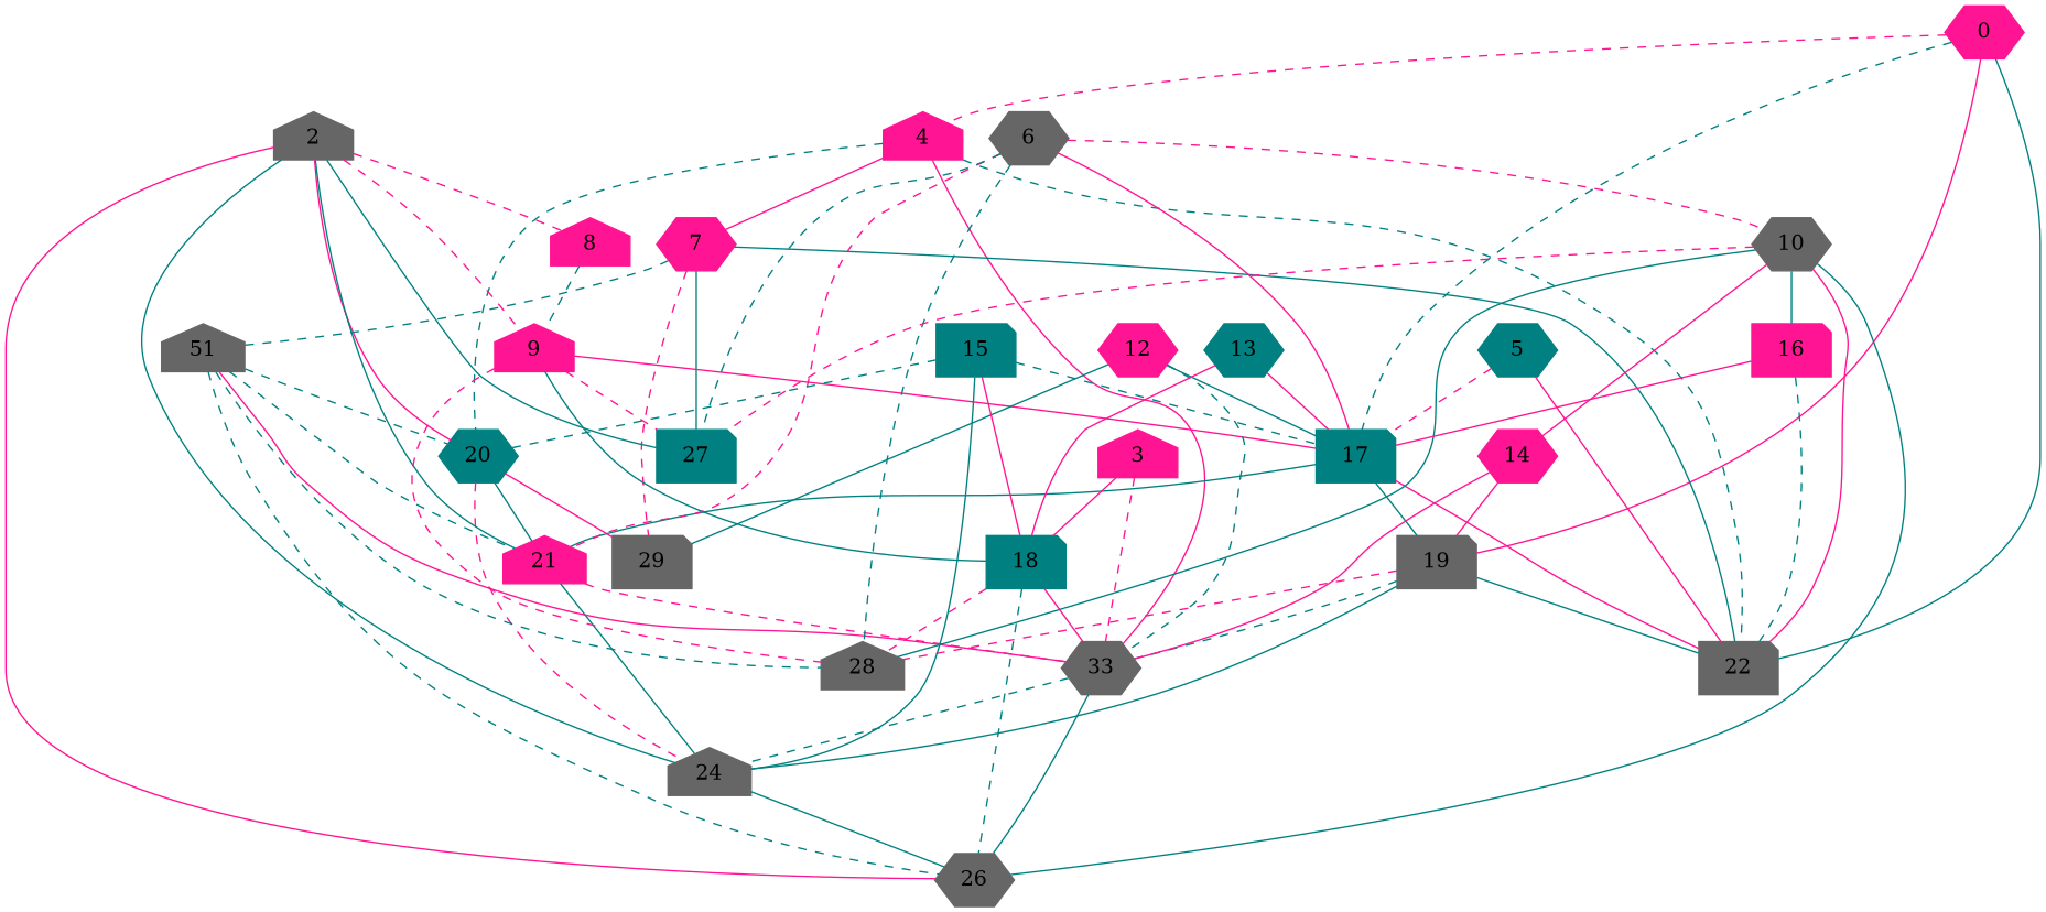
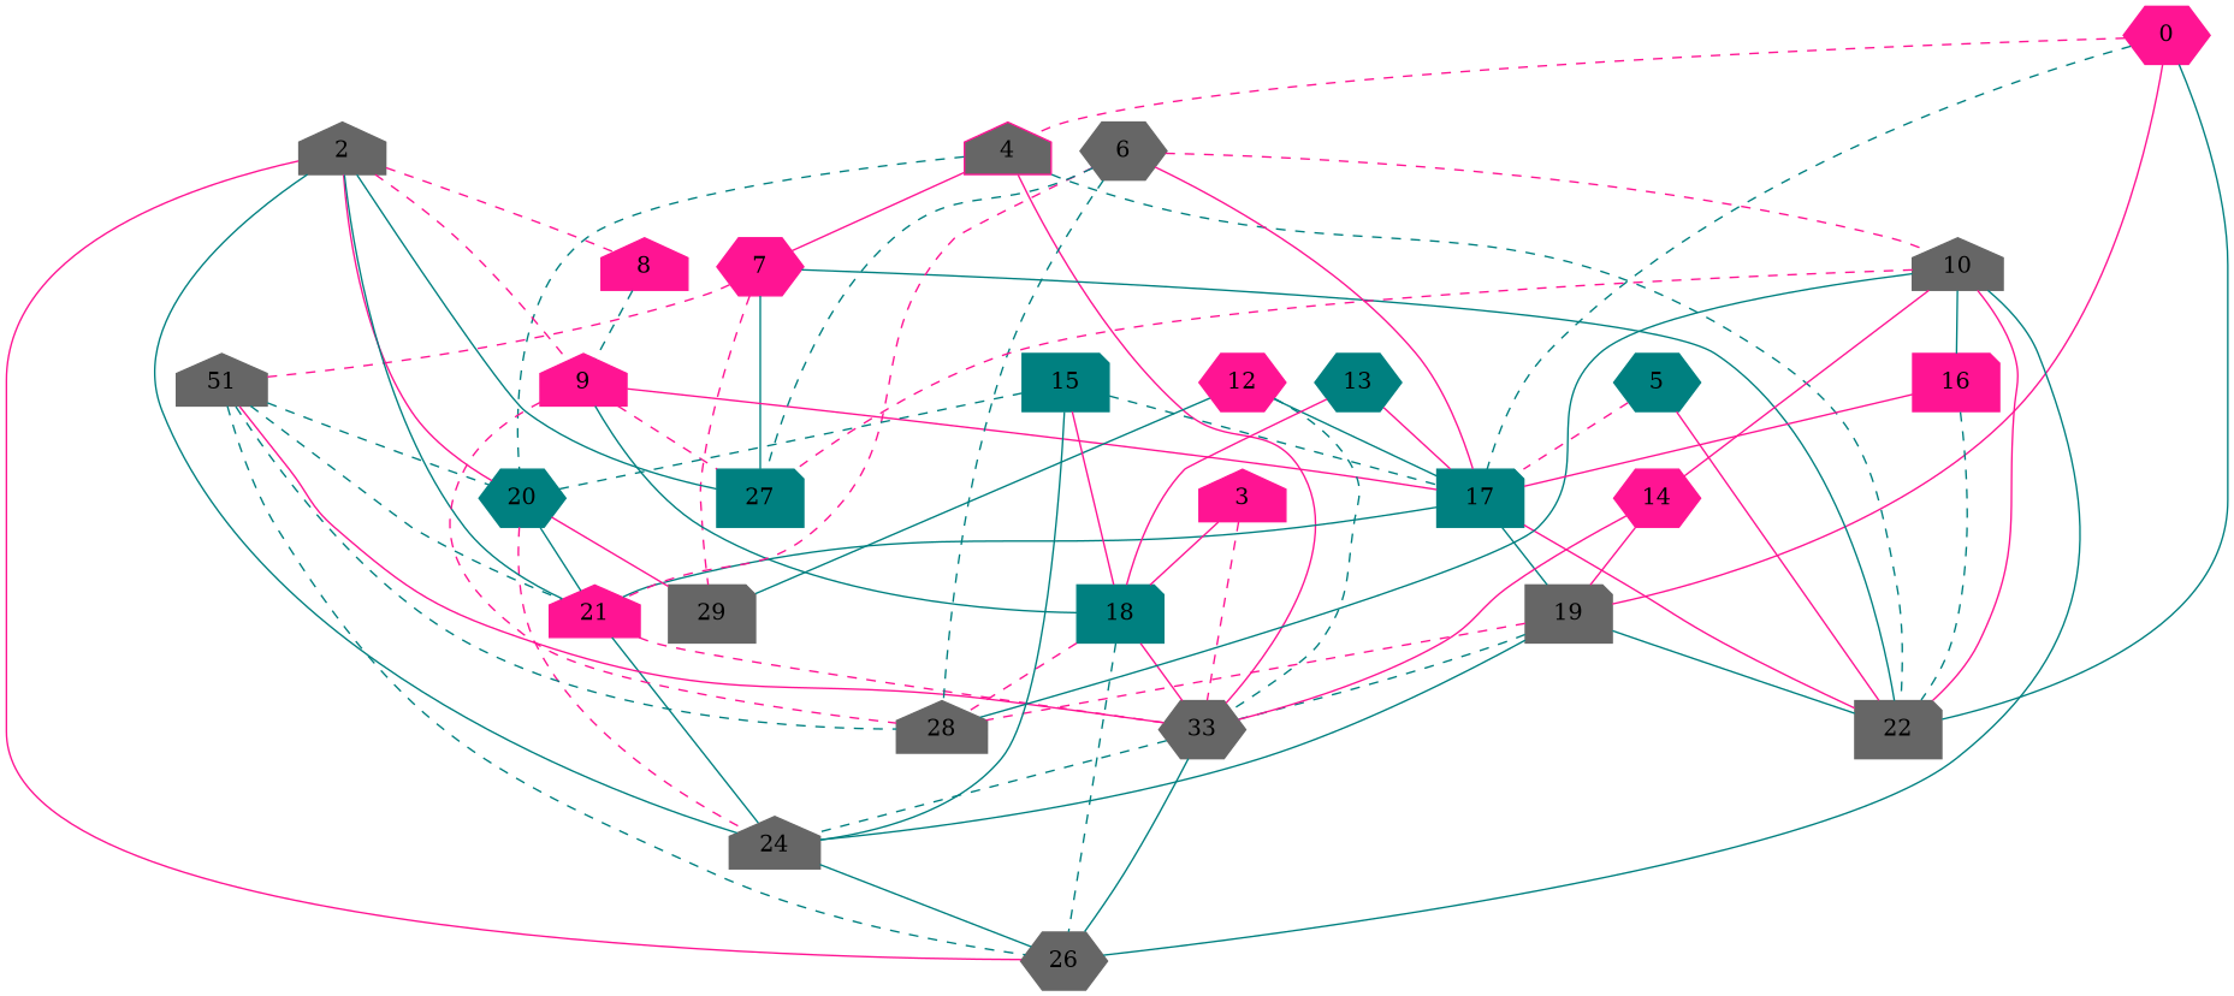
  graph {
    node [color=gray40 shape=hexagon style=filled]
    edge [color=teal style=solid weight=1.0]
    n1 [color=deeppink label=0]
-   4 [color=deeppink shape=house]
+   4 [color=deeppink shape=house fillcolor=gray40]
    17 [color=teal shape=note]
    19 [shape=note]
    22 [shape=note]
    20 [color=teal]
    n7 [label=33]
    7 [color=deeppink]
    21 [color=deeppink shape=house]
    24 [shape=house]
    28 [shape=house]
    2 [shape=house]
    8 [color=deeppink shape=house]
    9 [color=deeppink shape=house]
    26
    27 [color=teal shape=note]
    18 [color=teal shape=note]
    n18 [label=29 shape=note]
    3 [color=deeppink shape=house]
    n20 [label=51 shape=house]
    5 [color=teal]
    6
-   10
+   10 [shape=house]
    14 [color=deeppink]
    16 [color=deeppink shape=note]
    12 [color=deeppink]
    13 [color=teal]
    15 [color=teal shape=note]
    n1 -- 4 [color=deeppink style=dashed]
    n1 -- 17 [style=dashed]
    n1 -- 19 [color=deeppink]
    n1 -- 22 [weight=2.0]
    4 -- 22 [style=dashed]
    4 -- 20 [style=dashed]
    4 -- n7 [color=deeppink]
    4 -- 7 [color=deeppink]
    17 -- 19
    17 -- 22 [color=deeppink weight=2.0]
    17 -- 21
    19 -- 22
    19 -- n7 [style=dashed]
    19 -- 24
    19 -- 28 [color=deeppink style=dashed]
    20 -- 21
    20 -- 24 [color=deeppink style=dashed]
    20 -- n18 [color=deeppink]
    n7 -- 24 [style=dashed]
    n7 -- 26
    7 -- 22
    7 -- 27
    7 -- n18 [color=deeppink style=dashed]
-   7 -- n20 [style=dashed]
+   7 -- n20 [color=deeppink style=dashed]
    21 -- n7 [color=deeppink style=dashed]
    21 -- 24
    24 -- 26
    2 -- 20 [color=deeppink]
    2 -- 21
    2 -- 24 [weight=2.0]
    2 -- 8 [color=deeppink style=dashed]
    2 -- 9 [color=deeppink style=dashed]
    2 -- 26 [color=deeppink]
    2 -- 27
    8 -- 9 [style=dashed]
    9 -- 17 [color=deeppink]
    9 -- 28 [color=deeppink style=dashed]
    9 -- 27 [color=deeppink style=dashed]
    9 -- 18
    18 -- n7 [color=deeppink]
    18 -- 28 [color=deeppink style=dashed]
    18 -- 26 [style=dashed]
    3 -- n7 [color=deeppink style=dashed]
    3 -- 18 [color=deeppink]
    n20 -- 20 [style=dashed]
    n20 -- n7 [color=deeppink]
    n20 -- 21 [style=dashed]
    n20 -- 28 [style=dashed]
    n20 -- 26 [style=dashed]
    5 -- 17 [color=deeppink style=dashed]
    5 -- 22 [color=deeppink]
    6 -- 17 [color=deeppink]
    6 -- 21 [color=deeppink style=dashed]
    6 -- 28 [style=dashed]
    6 -- 27 [style=dashed]
    6 -- 10 [color=deeppink style=dashed]
    10 -- 22 [color=deeppink]
    10 -- 28
    10 -- 26
    10 -- 27 [color=deeppink style=dashed]
    10 -- 14 [color=deeppink]
    10 -- 16
    14 -- 19 [color=deeppink]
    14 -- n7 [color=deeppink]
    16 -- 17 [color=deeppink]
    16 -- 22 [style=dashed]
    12 -- 17
    12 -- n7 [style=dashed]
    12 -- n18
    13 -- 17 [color=deeppink]
    13 -- 18 [color=deeppink]
    15 -- 17 [style=dashed]
    15 -- 20 [style=dashed]
    15 -- 24
    15 -- 18 [color=deeppink]
  }
